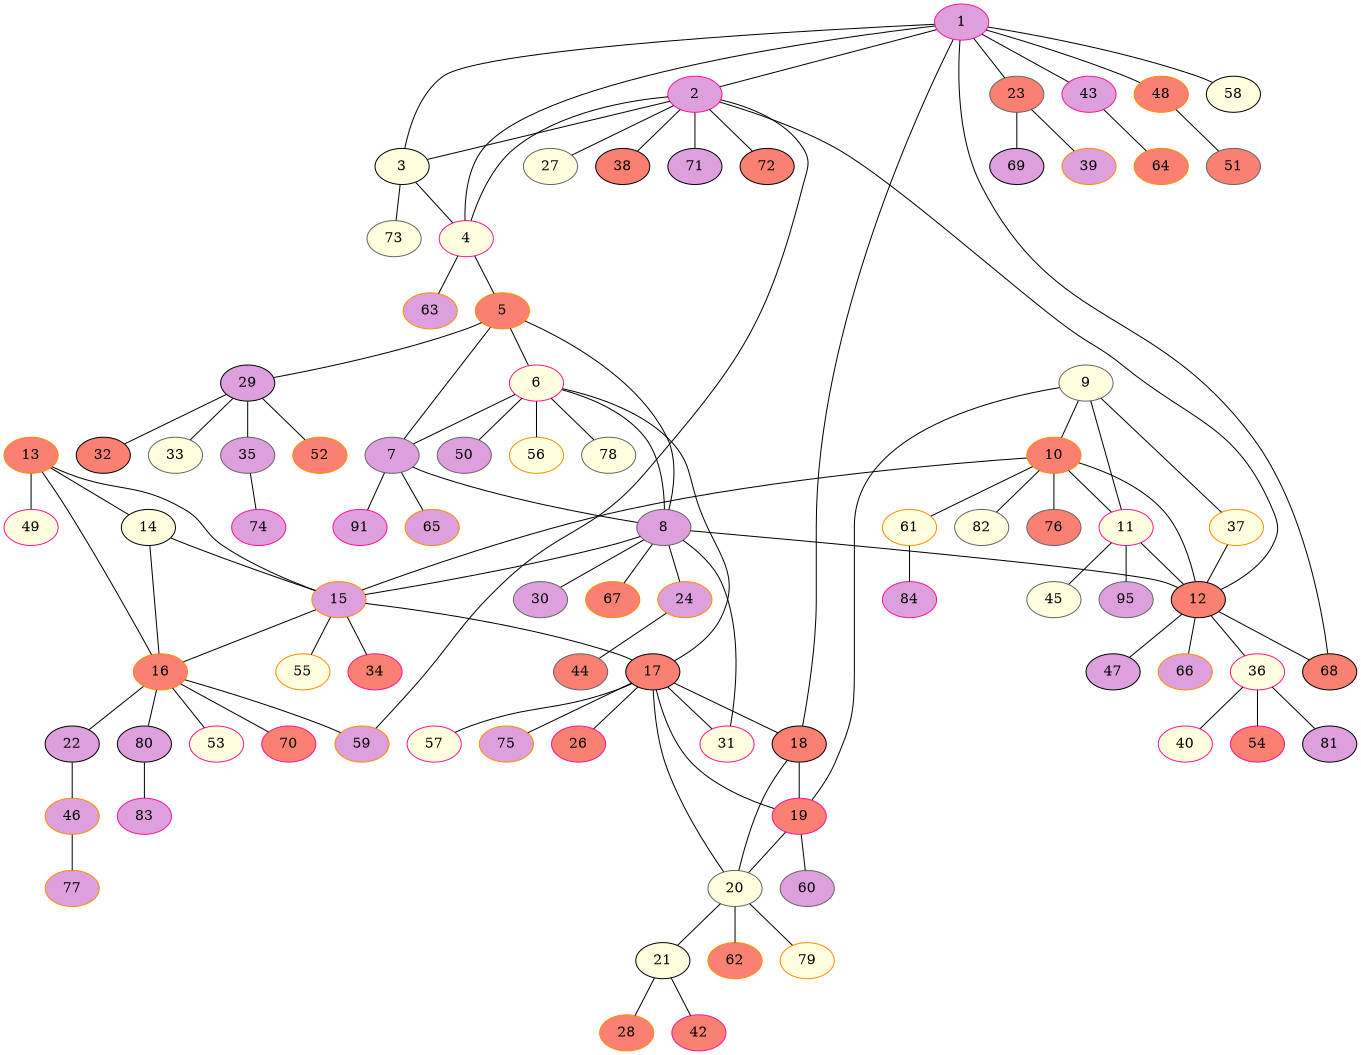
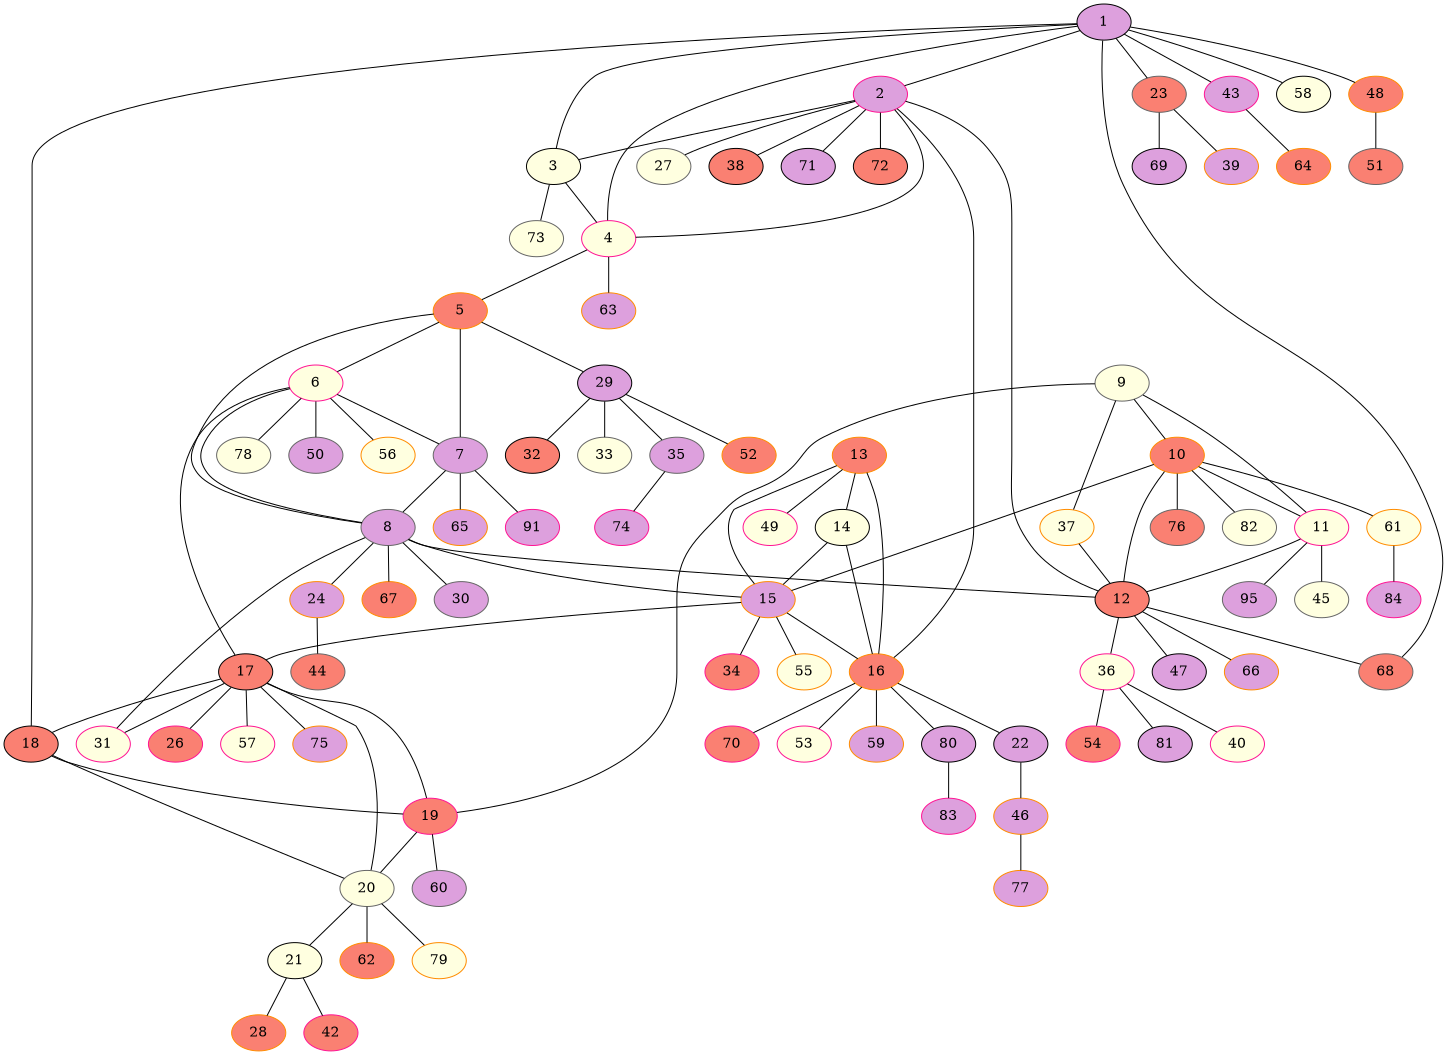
  graph {
    node [color=darkorange fillcolor=plum style=filled]
-   1 [color=deeppink]
+   1 [color=black]
    2 [color=deeppink]
    3 [color=black fillcolor=lightyellow]
    4 [color=deeppink fillcolor=lightyellow]
    18 [color=black fillcolor=salmon]
    23 [color=gray40 fillcolor=salmon]
    43 [color=deeppink]
    48 [fillcolor=salmon]
    58 [color=black fillcolor=lightyellow]
-   68 [color=black fillcolor=salmon]
+   68 [color=gray40 fillcolor=salmon]
    12 [color=black fillcolor=salmon]
    16 [fillcolor=salmon]
    27 [color=gray40 fillcolor=lightyellow]
    38 [color=black fillcolor=salmon]
    71 [color=black]
    72 [color=black fillcolor=salmon]
    73 [color=gray40 fillcolor=lightyellow]
    5 [fillcolor=salmon]
    63
    19 [color=deeppink fillcolor=salmon]
    20 [color=gray40 fillcolor=lightyellow]
    39
    69 [color=black]
    64 [fillcolor=salmon]
    51 [color=gray40 fillcolor=salmon]
    36 [color=deeppink fillcolor=lightyellow]
    47 [color=black]
    66
    22 [color=black]
    53 [color=deeppink fillcolor=lightyellow]
    59
    70 [color=deeppink fillcolor=salmon]
    80 [color=black]
    6 [color=deeppink fillcolor=lightyellow]
    7 [color=gray40]
    8 [color=gray40]
    29 [color=black]
    17 [color=black fillcolor=salmon]
    50 [color=gray40]
    56 [fillcolor=lightyellow]
    78 [color=gray40 fillcolor=lightyellow]
    n42 [color=deeppink label=91]
    65
    15
    24
    30 [color=gray40]
    31 [color=deeppink fillcolor=lightyellow]
    67 [fillcolor=salmon]
    32 [color=black fillcolor=salmon]
    33 [color=gray40 fillcolor=lightyellow]
    35 [color=gray40]
    52 [fillcolor=salmon]
    26 [color=deeppink fillcolor=salmon]
    57 [color=deeppink fillcolor=lightyellow]
    75
    34 [color=deeppink fillcolor=salmon]
    55 [fillcolor=lightyellow]
    44 [color=gray40 fillcolor=salmon]
    9 [color=gray40 fillcolor=lightyellow]
    10 [fillcolor=salmon]
    11 [color=deeppink fillcolor=lightyellow]
    37 [fillcolor=lightyellow]
    61 [fillcolor=lightyellow]
    76 [color=gray40 fillcolor=salmon]
    82 [color=gray40 fillcolor=lightyellow]
    n66 [color=gray40 label=95]
    45 [color=gray40 fillcolor=lightyellow]
    60 [color=gray40]
    84 [color=deeppink]
    40 [color=deeppink fillcolor=lightyellow]
    54 [color=deeppink fillcolor=salmon]
    81 [color=black]
    13 [fillcolor=salmon]
    14 [color=black fillcolor=lightyellow]
    49 [color=deeppink fillcolor=lightyellow]
    46
    83 [color=deeppink]
    21 [color=black fillcolor=lightyellow]
    62 [fillcolor=salmon]
    79 [fillcolor=lightyellow]
    28 [fillcolor=salmon]
    42 [color=deeppink fillcolor=salmon]
    77
    74 [color=deeppink]
    1 -- 2
    1 -- 3
    1 -- 4
    1 -- 18
    1 -- 23
    1 -- 43
    1 -- 48
    1 -- 58
    1 -- 68
    2 -- 3
    2 -- 4
    2 -- 12
-   2 -- 59
+   2 -- 16
    2 -- 27
    2 -- 38
    2 -- 71
    2 -- 72
    3 -- 4
    3 -- 73
    4 -- 5
    4 -- 63
    18 -- 19
    18 -- 20
    23 -- 39
    23 -- 69
    43 -- 64
    48 -- 51
    12 -- 68
    12 -- 36
    12 -- 47
    12 -- 66
    16 -- 22
    16 -- 53
    16 -- 59
    16 -- 70
    16 -- 80
    5 -- 6
    5 -- 7
    5 -- 8
    5 -- 29
    19 -- 20
    19 -- 60
    20 -- 21
    20 -- 62
    20 -- 79
    36 -- 40
    36 -- 54
    36 -- 81
    22 -- 46
    80 -- 83
    6 -- 7
    6 -- 8
    6 -- 17
    6 -- 50
    6 -- 56
    6 -- 78
    7 -- 8
    7 -- n42
    7 -- 65
    8 -- 12
    8 -- 15
    8 -- 24
    8 -- 30
    8 -- 31
    8 -- 67
    29 -- 32
    29 -- 33
    29 -- 35
    29 -- 52
    17 -- 18
    17 -- 19
    17 -- 20
    17 -- 31
    17 -- 26
    17 -- 57
    17 -- 75
    15 -- 16
    15 -- 17
    15 -- 34
    15 -- 55
    24 -- 44
    35 -- 74
    9 -- 19
    9 -- 10
    9 -- 11
    9 -- 37
    10 -- 12
    10 -- 15
    10 -- 11
    10 -- 61
    10 -- 76
    10 -- 82
    11 -- 12
    11 -- n66
    11 -- 45
    37 -- 12
    61 -- 84
    13 -- 16
    13 -- 15
    13 -- 14
    13 -- 49
    14 -- 16
    14 -- 15
    46 -- 77
    21 -- 28
    21 -- 42
  }
